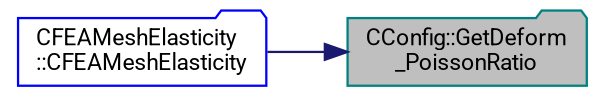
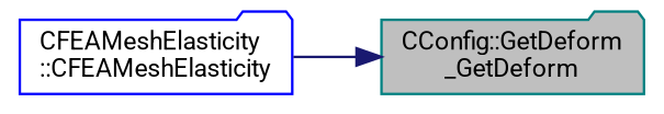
  digraph {
    rankdir=RL
    fontname=Roboto
    node [fontname=Roboto fontsize=10 shape=folder style=filled]
-   n1 [color=teal fillcolor=grey75 fontcolor=black height=0.2 label="CConfig::GetDeform\l_PoissonRatio" width=0.4]
+   n1 [color=teal fillcolor=grey75 fontcolor=black height=0.2 label="CConfig::GetDeform\l_GetDeform" width=0.4]
    n2 [color=blue fillcolor=white height=0.2 label="CFEAMeshElasticity\l::CFEAMeshElasticity" width=0.4]
    n1 -> n2 [color=midnightblue dir=back fontname=Roboto fontsize=10 labelfontname=Helvetica labelfontsize=10 style=solid]
  }
